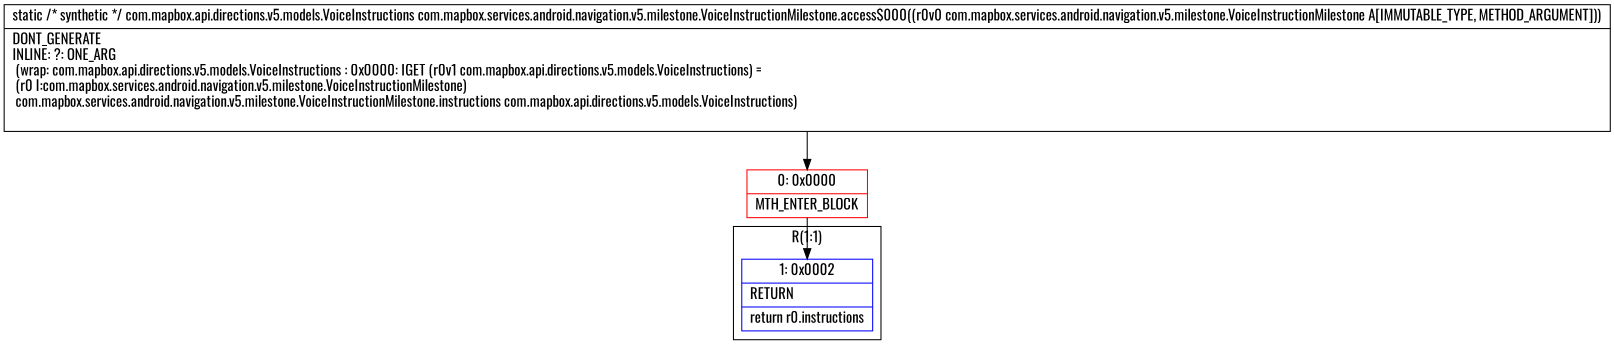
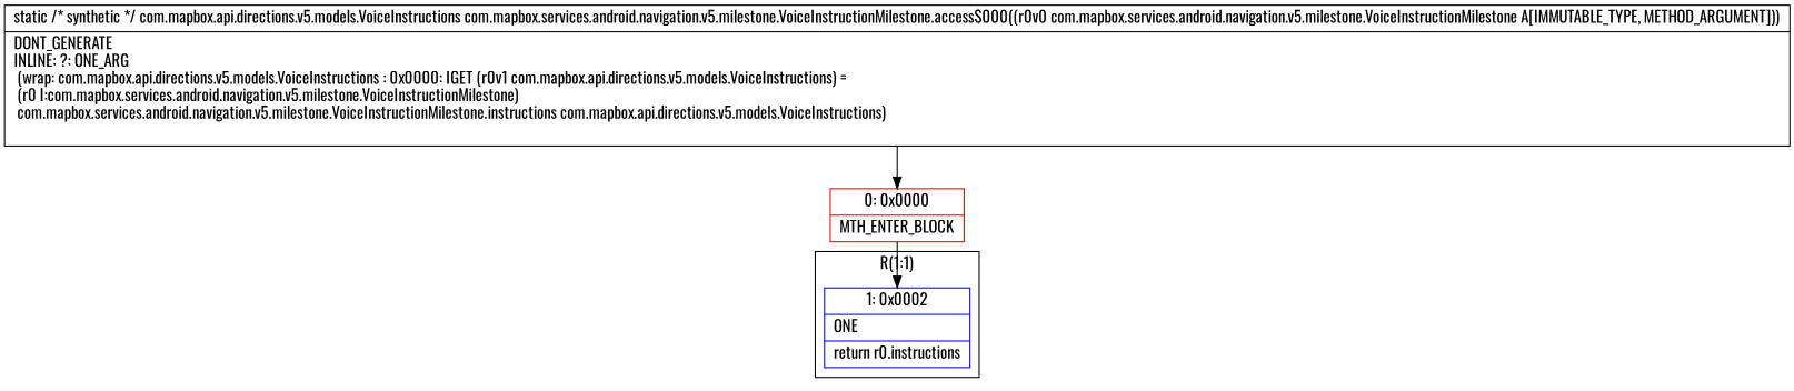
  digraph {
    fontname=Oswald
    node [shape=record fontname=Oswald]
    edge [fontname=Oswald]
-   n1 [color=blue label="{1\:\ 0x0002|RETURN\l|return r0.instructions\l}"]
+   n1 [color=blue label="{1\:\ 0x0002|ONE\l|return r0.instructions\l}"]
    n2 [color=red label="{0\:\ 0x0000|MTH_ENTER_BLOCK\l}"]
    n3 [label="{static \/* synthetic *\/ com.mapbox.api.directions.v5.models.VoiceInstructions com.mapbox.services.android.navigation.v5.milestone.VoiceInstructionMilestone.access$000((r0v0 com.mapbox.services.android.navigation.v5.milestone.VoiceInstructionMilestone A[IMMUTABLE_TYPE, METHOD_ARGUMENT]))  | DONT_GENERATE\lINLINE: ?: ONE_ARG  \l  (wrap: com.mapbox.api.directions.v5.models.VoiceInstructions : 0x0000: IGET  (r0v1 com.mapbox.api.directions.v5.models.VoiceInstructions) = \l  (r0 I:com.mapbox.services.android.navigation.v5.milestone.VoiceInstructionMilestone)\l com.mapbox.services.android.navigation.v5.milestone.VoiceInstructionMilestone.instructions com.mapbox.api.directions.v5.models.VoiceInstructions)\l\l}"]
    subgraph cluster_1 {
      label="R(1:1)"
      n1
    }
    n2 -> n1
    n3 -> n2
  }
